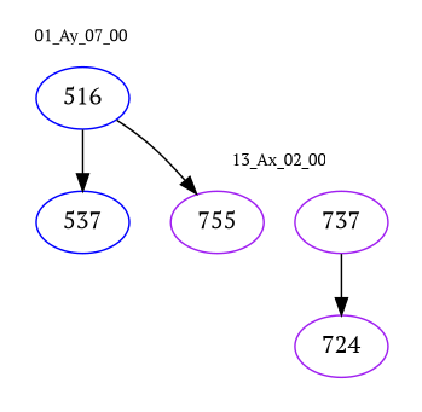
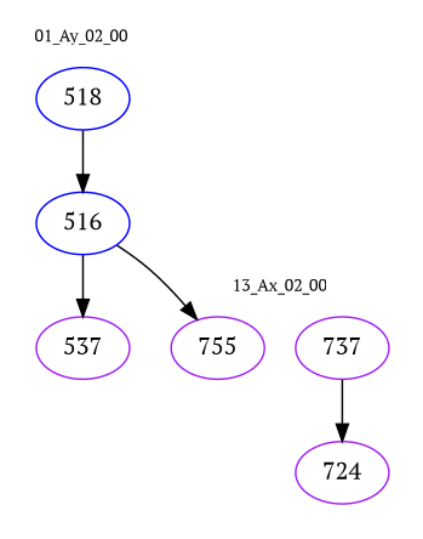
  digraph {
    fontname="PT Serif"
    node [color=blue fontname="PT Serif"]
    edge [color=black fontname="PT Serif"]
+   n1 [label=518]
    n2 [label=516]
-   n3 [label=537]
+   n3 [color=purple label=537]
    n4 [color=purple label=737]
    n5 [color=purple label=724]
    n6 [color=purple label=755]
    subgraph cluster_1 {
      color=white
      fontsize=10
-     label="01_Ay_07_00"
+     label="01_Ay_02_00"
+     n1
      n2
      n3
    }
    subgraph cluster_2 {
      color=white
      fontsize=10
      label="13_Ax_02_00"
      n4
      n5
      n6
    }
+   n1 -> n2
    n2 -> n3
    n2 -> n6
    n4 -> n5
  }
